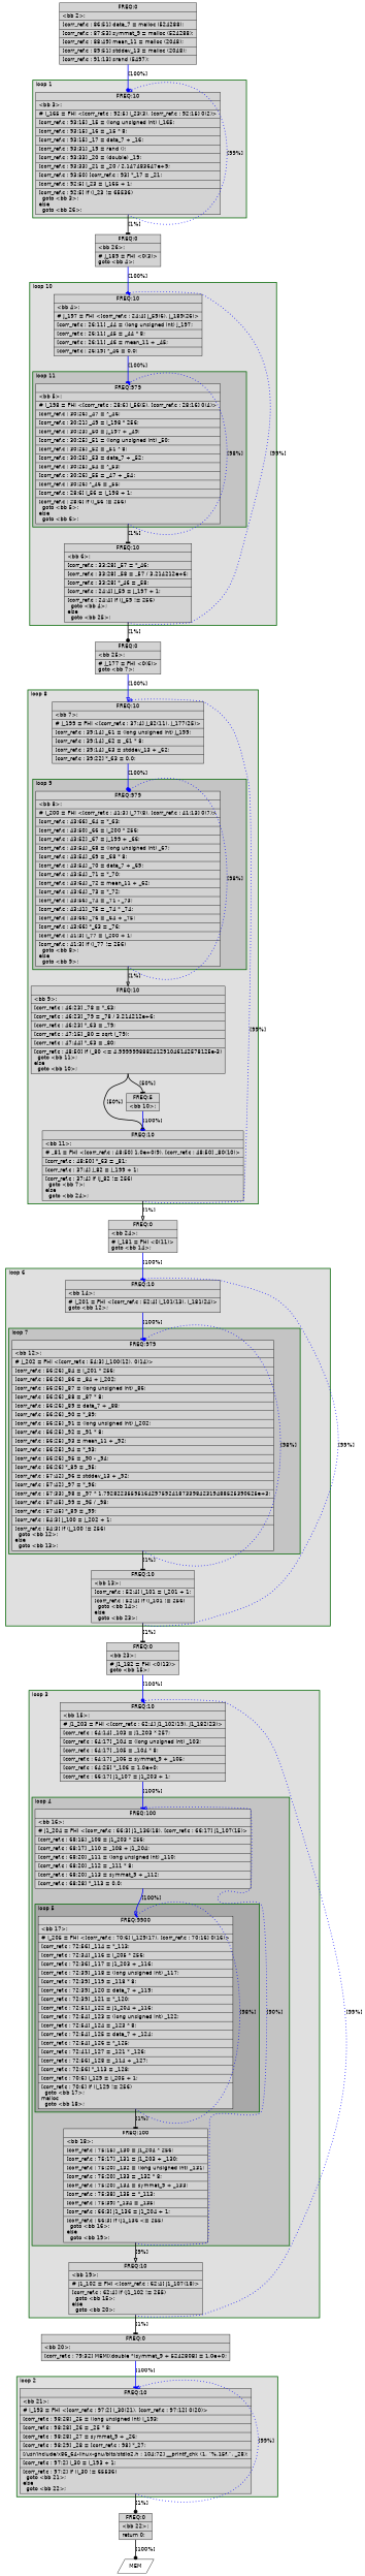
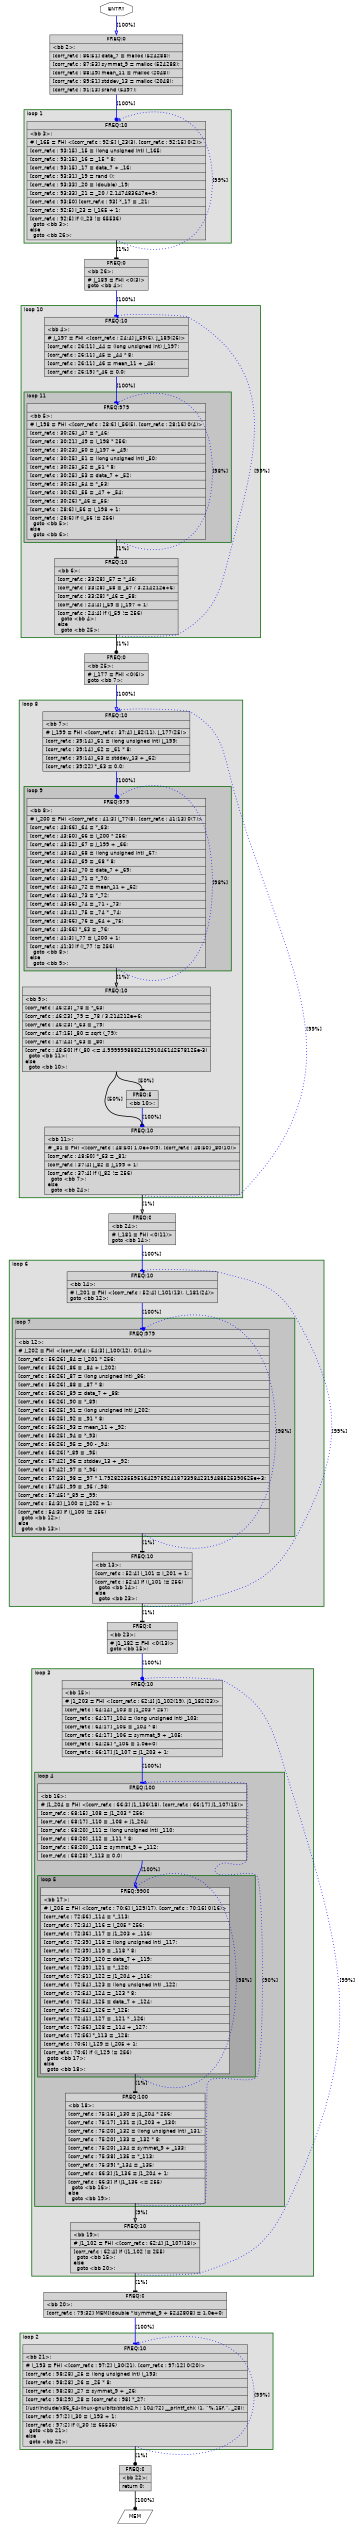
  digraph {
    fontname="DejaVu Sans"
    node [fillcolor=lightgrey fontname="DejaVu Sans" shape=record style=filled]
    edge [arrowhead=tee color=blue constraint=true fontname="DejaVu Sans" headport=n style="solid,bold" tailport=s weight=10]
    n1 [label="{ FREQ:10 |\<bb\ 21\>:\l|#\ i_193\ =\ PHI\ \<[corr_ref.c\ :\ 97:2]\ i_30(21),\ [corr_ref.c\ :\ 97:12]\ 0(20)\>\l|[corr_ref.c\ :\ 98:28]\ _25\ =\ (long\ unsigned\ int)\ i_193;\l|[corr_ref.c\ :\ 98:28]\ _26\ =\ _25\ *\ 8;\l|[corr_ref.c\ :\ 98:28]\ _27\ =\ symmat_9\ +\ _26;\l|[corr_ref.c\ :\ 98:29]\ _28\ =\ [corr_ref.c\ :\ 98]\ *_27;\l|[/usr/include/x86_64-linux-gnu/bits/stdio2.h\ :\ 104:72]\ __printf_chk\ (1,\ \"%.15f,\",\ _28);\l|[corr_ref.c\ :\ 97:2]\ i_30\ =\ i_193\ +\ 1;\l|[corr_ref.c\ :\ 97:2]\ if\ (i_30\ !=\ 65536)\l\ \ goto\ \<bb\ 21\>;\lelse\l\ \ goto\ \<bb\ 22\>;\l}"]
-   n2 [label="{ FREQ:9900 |\<bb\ 17\>:\l|#\ i_205\ =\ PHI\ \<[corr_ref.c\ :\ 70:6]\ i_129(17),\ [corr_ref.c\ :\ 70:16]\ 0(16)\>\l|[corr_ref.c\ :\ 72:56]\ _114\ =\ *_113;\l|[corr_ref.c\ :\ 72:34]\ _116\ =\ i_205\ *\ 256;\l|[corr_ref.c\ :\ 72:36]\ _117\ =\ j1_203\ +\ _116;\l|[corr_ref.c\ :\ 72:39]\ _118\ =\ (long\ unsigned\ int)\ _117;\l|[corr_ref.c\ :\ 72:39]\ _119\ =\ _118\ *\ 8;\l|[corr_ref.c\ :\ 72:39]\ _120\ =\ data_7\ +\ _119;\l|[corr_ref.c\ :\ 72:39]\ _121\ =\ *_120;\l|[corr_ref.c\ :\ 72:51]\ _122\ =\ j1_204\ +\ _116;\l|[corr_ref.c\ :\ 72:54]\ _123\ =\ (long\ unsigned\ int)\ _122;\l|[corr_ref.c\ :\ 72:54]\ _124\ =\ _123\ *\ 8;\l|[corr_ref.c\ :\ 72:54]\ _125\ =\ data_7\ +\ _124;\l|[corr_ref.c\ :\ 72:54]\ _126\ =\ *_125;\l|[corr_ref.c\ :\ 72:41]\ _127\ =\ _121\ *\ _126;\l|[corr_ref.c\ :\ 72:56]\ _128\ =\ _114\ +\ _127;\l|[corr_ref.c\ :\ 72:56]\ *_113\ =\ _128;\l|[corr_ref.c\ :\ 70:6]\ i_129\ =\ i_205\ +\ 1;\l|[corr_ref.c\ :\ 70:6]\ if\ (i_129\ !=\ 256)\l\ \ goto\ \<bb\ 17\>;\lmalloc\l\ \ goto\ \<bb\ 18\>;\l}"]
+   n2 [label="{ FREQ:9900 |\<bb\ 17\>:\l|#\ i_205\ =\ PHI\ \<[corr_ref.c\ :\ 70:6]\ i_129(17),\ [corr_ref.c\ :\ 70:16]\ 0(16)\>\l|[corr_ref.c\ :\ 72:56]\ _114\ =\ *_113;\l|[corr_ref.c\ :\ 72:34]\ _116\ =\ i_205\ *\ 256;\l|[corr_ref.c\ :\ 72:36]\ _117\ =\ j1_203\ +\ _116;\l|[corr_ref.c\ :\ 72:39]\ _118\ =\ (long\ unsigned\ int)\ _117;\l|[corr_ref.c\ :\ 72:39]\ _119\ =\ _118\ *\ 8;\l|[corr_ref.c\ :\ 72:39]\ _120\ =\ data_7\ +\ _119;\l|[corr_ref.c\ :\ 72:39]\ _121\ =\ *_120;\l|[corr_ref.c\ :\ 72:51]\ _122\ =\ j1_204\ +\ _116;\l|[corr_ref.c\ :\ 72:54]\ _123\ =\ (long\ unsigned\ int)\ _122;\l|[corr_ref.c\ :\ 72:54]\ _124\ =\ _123\ *\ 8;\l|[corr_ref.c\ :\ 72:54]\ _125\ =\ data_7\ +\ _124;\l|[corr_ref.c\ :\ 72:54]\ _126\ =\ *_125;\l|[corr_ref.c\ :\ 72:41]\ _127\ =\ _121\ *\ _126;\l|[corr_ref.c\ :\ 72:56]\ _128\ =\ _114\ +\ _127;\l|[corr_ref.c\ :\ 72:56]\ *_113\ =\ _128;\l|[corr_ref.c\ :\ 70:6]\ i_129\ =\ i_205\ +\ 1;\l|[corr_ref.c\ :\ 70:6]\ if\ (i_129\ !=\ 256)\l\ \ goto\ \<bb\ 17\>;\lelse\l\ \ goto\ \<bb\ 18\>;\l}"]
    n3 [label="{ FREQ:100 |\<bb\ 16\>:\l|#\ j1_204\ =\ PHI\ \<[corr_ref.c\ :\ 66:3]\ j1_136(18),\ [corr_ref.c\ :\ 66:17]\ j1_107(15)\>\l|[corr_ref.c\ :\ 68:15]\ _108\ =\ j1_203\ *\ 256;\l|[corr_ref.c\ :\ 68:17]\ _110\ =\ _108\ +\ j1_204;\l|[corr_ref.c\ :\ 68:20]\ _111\ =\ (long\ unsigned\ int)\ _110;\l|[corr_ref.c\ :\ 68:20]\ _112\ =\ _111\ *\ 8;\l|[corr_ref.c\ :\ 68:20]\ _113\ =\ symmat_9\ +\ _112;\l|[corr_ref.c\ :\ 68:28]\ *_113\ =\ 0.0;\l}"]
    n4 [label="{ FREQ:100 |\<bb\ 18\>:\l|[corr_ref.c\ :\ 75:15]\ _130\ =\ j1_204\ *\ 256;\l|[corr_ref.c\ :\ 75:17]\ _131\ =\ j1_203\ +\ _130;\l|[corr_ref.c\ :\ 75:20]\ _132\ =\ (long\ unsigned\ int)\ _131;\l|[corr_ref.c\ :\ 75:20]\ _133\ =\ _132\ *\ 8;\l|[corr_ref.c\ :\ 75:20]\ _134\ =\ symmat_9\ +\ _133;\l|[corr_ref.c\ :\ 75:38]\ _135\ =\ *_113;\l|[corr_ref.c\ :\ 75:39]\ *_134\ =\ _135;\l|[corr_ref.c\ :\ 66:3]\ j1_136\ =\ j1_204\ +\ 1;\l|[corr_ref.c\ :\ 66:3]\ if\ (j1_136\ \<=\ 255)\l\ \ goto\ \<bb\ 16\>;\lelse\l\ \ goto\ \<bb\ 19\>;\l}"]
    n5 [label="{ FREQ:10 |\<bb\ 15\>:\l|#\ j1_203\ =\ PHI\ \<[corr_ref.c\ :\ 62:4]\ j1_102(19),\ j1_182(23)\>\l|[corr_ref.c\ :\ 64:14]\ _103\ =\ j1_203\ *\ 257;\l|[corr_ref.c\ :\ 64:17]\ _104\ =\ (long\ unsigned\ int)\ _103;\l|[corr_ref.c\ :\ 64:17]\ _105\ =\ _104\ *\ 8;\l|[corr_ref.c\ :\ 64:17]\ _106\ =\ symmat_9\ +\ _105;\l|[corr_ref.c\ :\ 64:25]\ *_106\ =\ 1.0e+0;\l|[corr_ref.c\ :\ 66:17]\ j1_107\ =\ j1_203\ +\ 1;\l}"]
    n6 [label="{ FREQ:10 |\<bb\ 19\>:\l|#\ j1_102\ =\ PHI\ \<[corr_ref.c\ :\ 62:4]\ j1_107(18)\>\l|[corr_ref.c\ :\ 62:4]\ if\ (j1_102\ !=\ 255)\l\ \ goto\ \<bb\ 15\>;\lelse\l\ \ goto\ \<bb\ 20\>;\l}"]
    n7 [label="{ FREQ:979 |\<bb\ 12\>:\l|#\ j_202\ =\ PHI\ \<[corr_ref.c\ :\ 54:3]\ j_100(12),\ 0(14)\>\l|[corr_ref.c\ :\ 56:26]\ _84\ =\ i_201\ *\ 256;\l|[corr_ref.c\ :\ 56:26]\ _86\ =\ _84\ +\ j_202;\l|[corr_ref.c\ :\ 56:26]\ _87\ =\ (long\ unsigned\ int)\ _86;\l|[corr_ref.c\ :\ 56:26]\ _88\ =\ _87\ *\ 8;\l|[corr_ref.c\ :\ 56:26]\ _89\ =\ data_7\ +\ _88;\l|[corr_ref.c\ :\ 56:26]\ _90\ =\ *_89;\l|[corr_ref.c\ :\ 56:25]\ _91\ =\ (long\ unsigned\ int)\ j_202;\l|[corr_ref.c\ :\ 56:25]\ _92\ =\ _91\ *\ 8;\l|[corr_ref.c\ :\ 56:25]\ _93\ =\ mean_11\ +\ _92;\l|[corr_ref.c\ :\ 56:25]\ _94\ =\ *_93;\l|[corr_ref.c\ :\ 56:26]\ _95\ =\ _90\ -\ _94;\l|[corr_ref.c\ :\ 56:26]\ *_89\ =\ _95;\l|[corr_ref.c\ :\ 57:42]\ _96\ =\ stddev_13\ +\ _92;\l|[corr_ref.c\ :\ 57:42]\ _97\ =\ *_96;\l|[corr_ref.c\ :\ 57:33]\ _98\ =\ _97\ *\ 1.792822355951642975924187339842319488525390625e+3;\l|[corr_ref.c\ :\ 57:45]\ _99\ =\ _95\ /\ _98;\l|[corr_ref.c\ :\ 57:45]\ *_89\ =\ _99;\l|[corr_ref.c\ :\ 54:3]\ j_100\ =\ j_202\ +\ 1;\l|[corr_ref.c\ :\ 54:3]\ if\ (j_100\ !=\ 256)\l\ \ goto\ \<bb\ 12\>;\lelse\l\ \ goto\ \<bb\ 13\>;\l}"]
    n8 [label="{ FREQ:10 |\<bb\ 14\>:\l|#\ i_201\ =\ PHI\ \<[corr_ref.c\ :\ 52:4]\ i_101(13),\ i_181(24)\>\lgoto\ \<bb\ 12\>;\l}"]
    n9 [label="{ FREQ:10 |\<bb\ 13\>:\l|[corr_ref.c\ :\ 52:4]\ i_101\ =\ i_201\ +\ 1;\l|[corr_ref.c\ :\ 52:4]\ if\ (i_101\ !=\ 256)\l\ \ goto\ \<bb\ 14\>;\lelse\l\ \ goto\ \<bb\ 23\>;\l}"]
    n10 [label="{ FREQ:979 |\<bb\ 8\>:\l|#\ i_200\ =\ PHI\ \<[corr_ref.c\ :\ 41:3]\ i_77(8),\ [corr_ref.c\ :\ 41:13]\ 0(7)\>\l|[corr_ref.c\ :\ 43:66]\ _64\ =\ *_63;\l|[corr_ref.c\ :\ 43:50]\ _66\ =\ i_200\ *\ 256;\l|[corr_ref.c\ :\ 43:52]\ _67\ =\ j_199\ +\ _66;\l|[corr_ref.c\ :\ 43:54]\ _68\ =\ (long\ unsigned\ int)\ _67;\l|[corr_ref.c\ :\ 43:54]\ _69\ =\ _68\ *\ 8;\l|[corr_ref.c\ :\ 43:54]\ _70\ =\ data_7\ +\ _69;\l|[corr_ref.c\ :\ 43:54]\ _71\ =\ *_70;\l|[corr_ref.c\ :\ 43:64]\ _72\ =\ mean_11\ +\ _62;\l|[corr_ref.c\ :\ 43:64]\ _73\ =\ *_72;\l|[corr_ref.c\ :\ 43:56]\ _74\ =\ _71\ -\ _73;\l|[corr_ref.c\ :\ 43:41]\ _75\ =\ _74\ *\ _74;\l|[corr_ref.c\ :\ 43:66]\ _76\ =\ _64\ +\ _75;\l|[corr_ref.c\ :\ 43:66]\ *_63\ =\ _76;\l|[corr_ref.c\ :\ 41:3]\ i_77\ =\ i_200\ +\ 1;\l|[corr_ref.c\ :\ 41:3]\ if\ (i_77\ !=\ 256)\l\ \ goto\ \<bb\ 8\>;\lelse\l\ \ goto\ \<bb\ 9\>;\l}"]
    n11 [label="{ FREQ:10 |\<bb\ 7\>:\l|#\ j_199\ =\ PHI\ \<[corr_ref.c\ :\ 37:4]\ j_82(11),\ j_177(25)\>\l|[corr_ref.c\ :\ 39:14]\ _61\ =\ (long\ unsigned\ int)\ j_199;\l|[corr_ref.c\ :\ 39:14]\ _62\ =\ _61\ *\ 8;\l|[corr_ref.c\ :\ 39:14]\ _63\ =\ stddev_13\ +\ _62;\l|[corr_ref.c\ :\ 39:22]\ *_63\ =\ 0.0;\l}"]
    n12 [label="{ FREQ:10 |\<bb\ 9\>:\l|[corr_ref.c\ :\ 46:23]\ _78\ =\ *_63;\l|[corr_ref.c\ :\ 46:23]\ _79\ =\ _78\ /\ 3.214212e+6;\l|[corr_ref.c\ :\ 46:23]\ *_63\ =\ _79;\l|[corr_ref.c\ :\ 47:15]\ _80\ =\ sqrt\ (_79);\l|[corr_ref.c\ :\ 47:44]\ *_63\ =\ _80;\l|[corr_ref.c\ :\ 48:50]\ if\ (_80\ \<=\ 4.999999888241291046142578125e-3)\l\ \ goto\ \<bb\ 11\>;\lelse\l\ \ goto\ \<bb\ 10\>;\l}"]
    n13 [label="{ FREQ:10 |\<bb\ 11\>:\l|#\ _81\ =\ PHI\ \<[corr_ref.c\ :\ 48:50]\ 1.0e+0(9),\ [corr_ref.c\ :\ 48:50]\ _80(10)\>\l|[corr_ref.c\ :\ 48:50]\ *_63\ =\ _81;\l|[corr_ref.c\ :\ 37:4]\ j_82\ =\ j_199\ +\ 1;\l|[corr_ref.c\ :\ 37:4]\ if\ (j_82\ !=\ 256)\l\ \ goto\ \<bb\ 7\>;\lelse\l\ \ goto\ \<bb\ 24\>;\l}"]
    n14 [label="{ FREQ:5 |\<bb\ 10\>:\l}"]
    n15 [label="{ FREQ:979 |\<bb\ 5\>:\l|#\ i_198\ =\ PHI\ \<[corr_ref.c\ :\ 28:6]\ i_56(5),\ [corr_ref.c\ :\ 28:16]\ 0(4)\>\l|[corr_ref.c\ :\ 30:26]\ _47\ =\ *_46;\l|[corr_ref.c\ :\ 30:21]\ _49\ =\ i_198\ *\ 256;\l|[corr_ref.c\ :\ 30:23]\ _50\ =\ j_197\ +\ _49;\l|[corr_ref.c\ :\ 30:25]\ _51\ =\ (long\ unsigned\ int)\ _50;\l|[corr_ref.c\ :\ 30:25]\ _52\ =\ _51\ *\ 8;\l|[corr_ref.c\ :\ 30:25]\ _53\ =\ data_7\ +\ _52;\l|[corr_ref.c\ :\ 30:25]\ _54\ =\ *_53;\l|[corr_ref.c\ :\ 30:26]\ _55\ =\ _47\ +\ _54;\l|[corr_ref.c\ :\ 30:26]\ *_46\ =\ _55;\l|[corr_ref.c\ :\ 28:6]\ i_56\ =\ i_198\ +\ 1;\l|[corr_ref.c\ :\ 28:6]\ if\ (i_56\ !=\ 256)\l\ \ goto\ \<bb\ 5\>;\lelse\l\ \ goto\ \<bb\ 6\>;\l}"]
    n16 [label="{ FREQ:10 |\<bb\ 4\>:\l|#\ j_197\ =\ PHI\ \<[corr_ref.c\ :\ 24:4]\ j_59(6),\ j_189(26)\>\l|[corr_ref.c\ :\ 26:11]\ _44\ =\ (long\ unsigned\ int)\ j_197;\l|[corr_ref.c\ :\ 26:11]\ _45\ =\ _44\ *\ 8;\l|[corr_ref.c\ :\ 26:11]\ _46\ =\ mean_11\ +\ _45;\l|[corr_ref.c\ :\ 26:19]\ *_46\ =\ 0.0;\l}"]
    n17 [label="{ FREQ:10 |\<bb\ 6\>:\l|[corr_ref.c\ :\ 33:28]\ _57\ =\ *_46;\l|[corr_ref.c\ :\ 33:28]\ _58\ =\ _57\ /\ 3.214212e+6;\l|[corr_ref.c\ :\ 33:28]\ *_46\ =\ _58;\l|[corr_ref.c\ :\ 24:4]\ j_59\ =\ j_197\ +\ 1;\l|[corr_ref.c\ :\ 24:4]\ if\ (j_59\ !=\ 256)\l\ \ goto\ \<bb\ 4\>;\lelse\l\ \ goto\ \<bb\ 25\>;\l}"]
    n18 [label="{ FREQ:10 |\<bb\ 3\>:\l|#\ i_165\ =\ PHI\ \<[corr_ref.c\ :\ 92:5]\ i_23(3),\ [corr_ref.c\ :\ 92:15]\ 0(2)\>\l|[corr_ref.c\ :\ 93:15]\ _15\ =\ (long\ unsigned\ int)\ i_165;\l|[corr_ref.c\ :\ 93:15]\ _16\ =\ _15\ *\ 8;\l|[corr_ref.c\ :\ 93:15]\ _17\ =\ data_7\ +\ _16;\l|[corr_ref.c\ :\ 93:31]\ _19\ =\ rand\ ();\l|[corr_ref.c\ :\ 93:33]\ _20\ =\ (double)\ _19;\l|[corr_ref.c\ :\ 93:33]\ _21\ =\ _20\ /\ 2.147483647e+9;\l|[corr_ref.c\ :\ 93:50]\ [corr_ref.c\ :\ 93]\ *_17\ =\ _21;\l|[corr_ref.c\ :\ 92:5]\ i_23\ =\ i_165\ +\ 1;\l|[corr_ref.c\ :\ 92:5]\ if\ (i_23\ !=\ 65536)\l\ \ goto\ \<bb\ 3\>;\lelse\l\ \ goto\ \<bb\ 26\>;\l}"]
    n19 [label="{ FREQ:0 |\<bb\ 22\>:\l|return\ 0;\l}"]
    n20 [label="{ FREQ:0 |\<bb\ 20\>:\l|[corr_ref.c\ :\ 79:32]\ MEM[(double\ *)symmat_9\ +\ 524280B]\ =\ 1.0e+0;\l}"]
    n21 [label="{ FREQ:0 |\<bb\ 23\>:\l|#\ j1_182\ =\ PHI\ \<0(13)\>\lgoto\ \<bb\ 15\>;\l}"]
    n22 [label="{ FREQ:0 |\<bb\ 24\>:\l|#\ i_181\ =\ PHI\ \<0(11)\>\lgoto\ \<bb\ 14\>;\l}"]
    n23 [label="{ FREQ:0 |\<bb\ 25\>:\l|#\ j_177\ =\ PHI\ \<0(6)\>\lgoto\ \<bb\ 7\>;\l}"]
    n24 [label="{ FREQ:0 |\<bb\ 26\>:\l|#\ j_189\ =\ PHI\ \<0(3)\>\lgoto\ \<bb\ 4\>;\l}"]
+   n25 [fillcolor=white label=ENTRY shape=octagon]
    n26 [fillcolor=white label=MEM shape=parallelogram]
    n27 [label="{ FREQ:0 |\<bb\ 2\>:\l|[corr_ref.c\ :\ 86:51]\ data_7\ =\ malloc\ (524288);\l|[corr_ref.c\ :\ 87:53]\ symmat_9\ =\ malloc\ (524288);\l|[corr_ref.c\ :\ 88:49]\ mean_11\ =\ malloc\ (2048);\l|[corr_ref.c\ :\ 89:51]\ stddev_13\ =\ malloc\ (2048);\l|[corr_ref.c\ :\ 91:13]\ srand\ (5497);\l}"]
    subgraph sub_1 {
      color=black
      label=main
      n19
      n20
      n21
      n22
      n23
      n24
+     n25
      n26
      n27
      subgraph cluster_2 {
        color=darkgreen
        fillcolor=grey88
        label="loop 2"
        labeljust=l
        penwidth=2
        style=filled
        n1
      }
      subgraph cluster_3 {
        color=darkgreen
        fillcolor=grey88
        label="loop 3"
        labeljust=l
        penwidth=2
        style=filled
        n5
        n6
        subgraph cluster_4 {
          color=darkgreen
          fillcolor=grey77
          label="loop 4"
          labeljust=l
          penwidth=2
          style=filled
          n3
          n4
          subgraph cluster_5 {
            color=darkgreen
            fillcolor=grey66
            label="loop 5"
            labeljust=l
            penwidth=2
            style=filled
            n2
          }
        }
      }
      subgraph cluster_6 {
        color=darkgreen
        fillcolor=grey88
        label="loop 6"
        labeljust=l
        penwidth=2
        style=filled
        n8
        n9
        subgraph cluster_7 {
          color=darkgreen
          fillcolor=grey77
          label="loop 7"
          labeljust=l
          penwidth=2
          style=filled
          n7
        }
      }
      subgraph cluster_8 {
        color=darkgreen
        fillcolor=grey88
        label="loop 8"
        labeljust=l
        penwidth=2
        style=filled
        n11
        n12
        n13
        n14
        subgraph cluster_9 {
          color=darkgreen
          fillcolor=grey77
          label="loop 9"
          labeljust=l
          penwidth=2
          style=filled
          n10
        }
      }
      subgraph cluster_10 {
        color=darkgreen
        fillcolor=grey88
        label="loop 10"
        labeljust=l
        penwidth=2
        style=filled
        n16
        n17
        subgraph cluster_11 {
          color=darkgreen
          fillcolor=grey77
          label="loop 11"
          labeljust=l
          penwidth=2
          style=filled
          n15
        }
      }
      subgraph cluster_12 {
        color=darkgreen
        fillcolor=grey88
        label="loop 1"
        labeljust=l
        penwidth=2
        style=filled
        n18
      }
    }
    n1 -> n1 [arrowhead=onormal constraint=false label="[99%]" style="dotted,bold"]
    n1 -> n19 [arrowhead=dot color=black label="[1%]"]
    n2 -> n2 [constraint=false label="[98%]" style="dotted,bold"]
    n2 -> n4 [color=black label="[1%]"]
    n3 -> n2 [arrowhead=onormal label="[100%]" weight=100]
    n4 -> n3 [arrowhead=onormal constraint=false label="[90%]" style="dotted,bold"]
    n4 -> n6 [arrowhead=onormal color=black label="[9%]"]
    n5 -> n3 [label="[100%]" weight=100]
    n6 -> n5 [constraint=false label="[99%]" style="dotted,bold"]
    n6 -> n20 [color=black label="[1%]"]
    n7 -> n7 [arrowhead=dot constraint=false label="[98%]" style="dotted,bold"]
    n7 -> n9 [color=black label="[1%]"]
    n8 -> n7 [label="[100%]" weight=100]
    n9 -> n8 [constraint=false label="[99%]" style="dotted,bold"]
    n9 -> n21 [color=black label="[1%]"]
    n10 -> n10 [arrowhead=dot constraint=false label="[98%]" style="dotted,bold"]
    n10 -> n12 [arrowhead=onormal color=black label="[1%]"]
    n11 -> n10 [arrowhead=dot label="[100%]" weight=100]
    n12 -> n13 [arrowhead=dot color=black label="[50%]"]
    n12 -> n14 [color=black label="[50%]"]
    n13 -> n11 [arrowhead=onormal constraint=false label="[99%]" style="dotted,bold"]
    n13 -> n22 [arrowhead=onormal color=black label="[1%]"]
    n14 -> n13 [label="[100%]" weight=100]
    n15 -> n15 [constraint=false label="[98%]" style="dotted,bold"]
    n15 -> n17 [color=black label="[1%]"]
    n16 -> n15 [label="[100%]" weight=100]
    n17 -> n16 [constraint=false label="[99%]" style="dotted,bold"]
    n17 -> n23 [arrowhead=dot color=black label="[1%]"]
    n18 -> n18 [arrowhead=onormal constraint=false label="[99%]" style="dotted,bold"]
    n18 -> n24 [color=black label="[1%]"]
    n19 -> n26 [arrowhead=dot color=black label="[100%]"]
    n20 -> n1 [label="[100%]" weight=100]
    n21 -> n5 [arrowhead=dot label="[100%]" weight=100]
    n22 -> n8 [label="[100%]" weight=100]
    n23 -> n11 [arrowhead=onormal label="[100%]" weight=100]
    n24 -> n16 [label="[100%]" weight=100]
+   n25 -> n26 [style=invis arrowhead="" color="" weight=""]
+   n25 -> n27 [arrowhead=onormal label="[100%]" weight=100]
    n27 -> n18 [arrowhead=dot label="[100%]" weight=100]
  }
